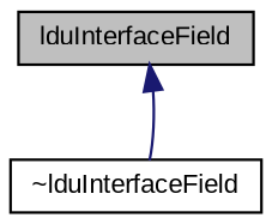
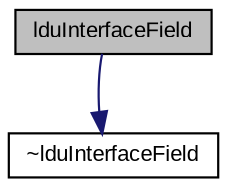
  digraph {
    rankdir=TB
    fontname="Liberation Sans"
    node [color=black fontname="Liberation Sans" fontsize=10 shape=record]
    n1 [fillcolor=grey75 fontcolor=black height=0.2 label=lduInterfaceField style=filled width=0.4]
    n2 [height=0.2 label="~lduInterfaceField" width=0.4]
-   n2 -> n1 [color=midnightblue fontname="Liberation Sans" fontsize=10 labelfontname=Helvetica labelfontsize=10 style=solid]
+   n1 -> n2 [color=midnightblue fontname="Liberation Sans" fontsize=10 labelfontname=Helvetica labelfontsize=10 style=solid]
  }
